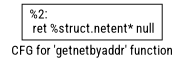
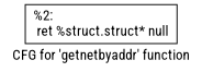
  digraph {
    label="CFG for 'getnetbyaddr' function"
    rankdir=LR
    fontname="Roboto Condensed"
-   n1 [label="{%2:\l  ret %struct.netent* null\l}" shape=record fontname="Roboto Condensed"]
+   n1 [label="{%2:\l  ret %struct.struct* null\l}" shape=record fontname="Roboto Condensed"]
  }
